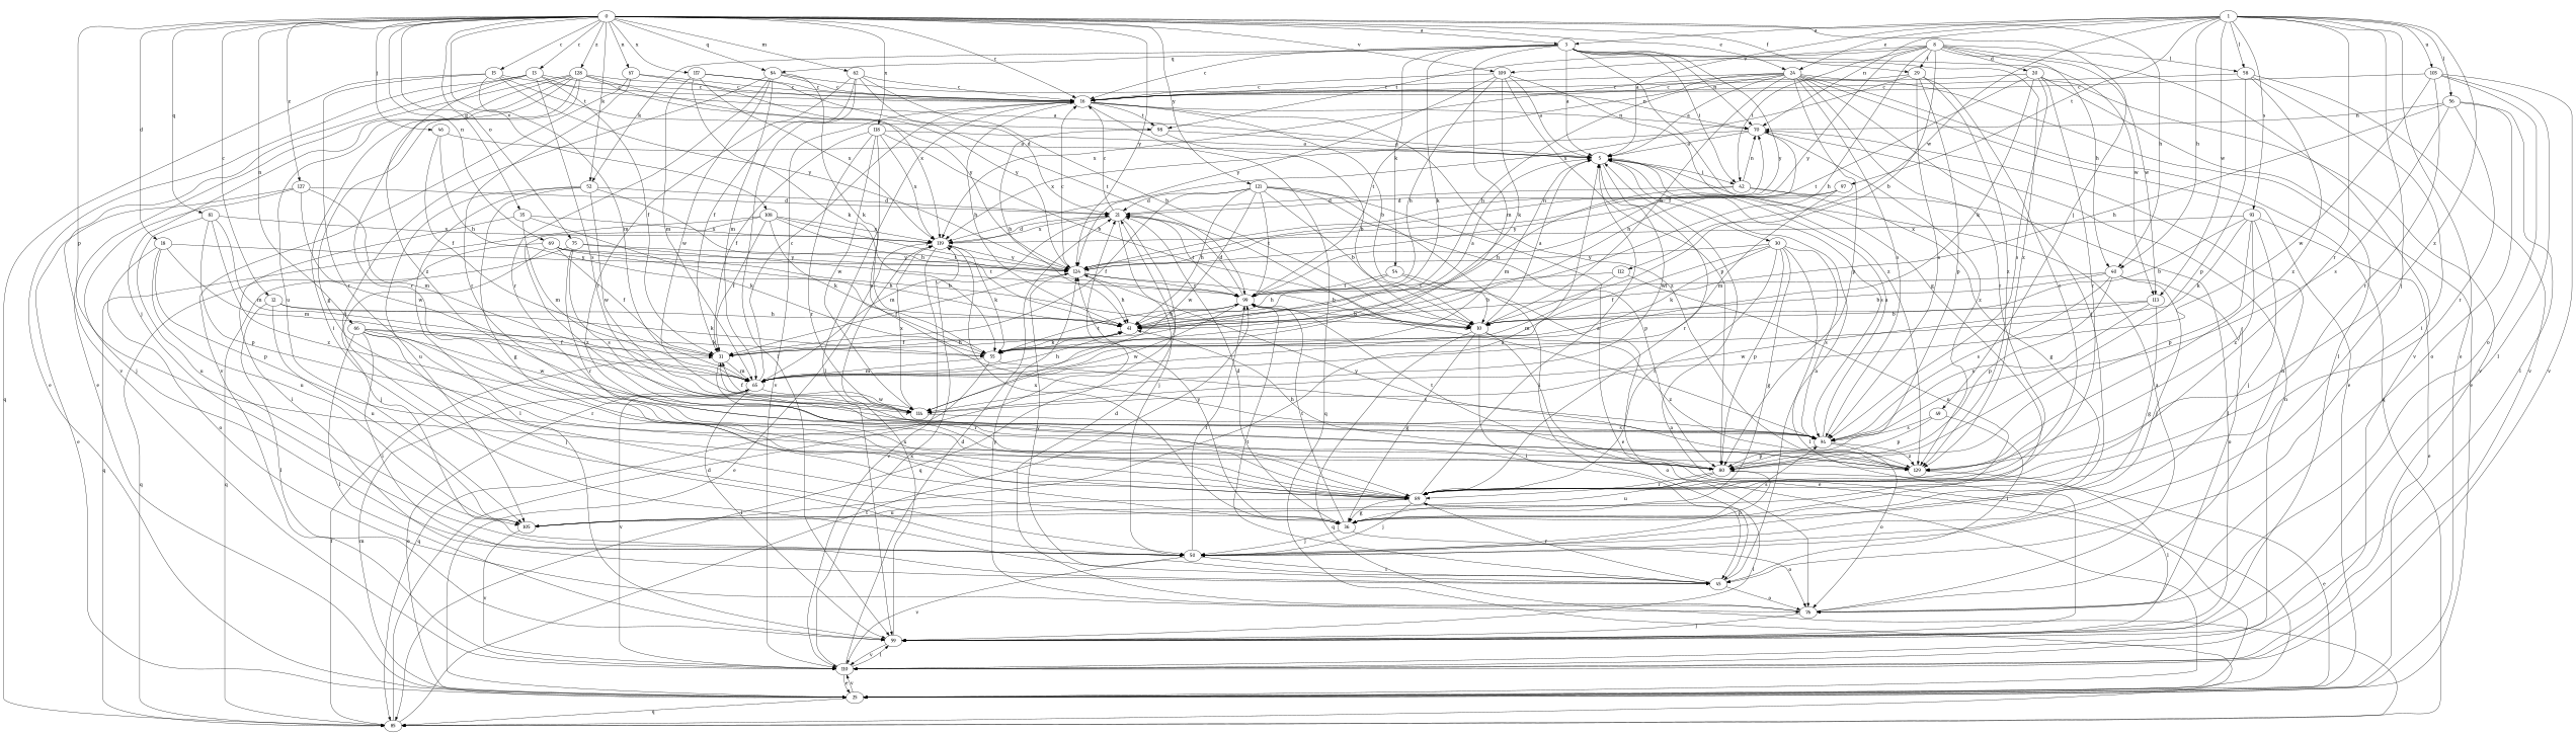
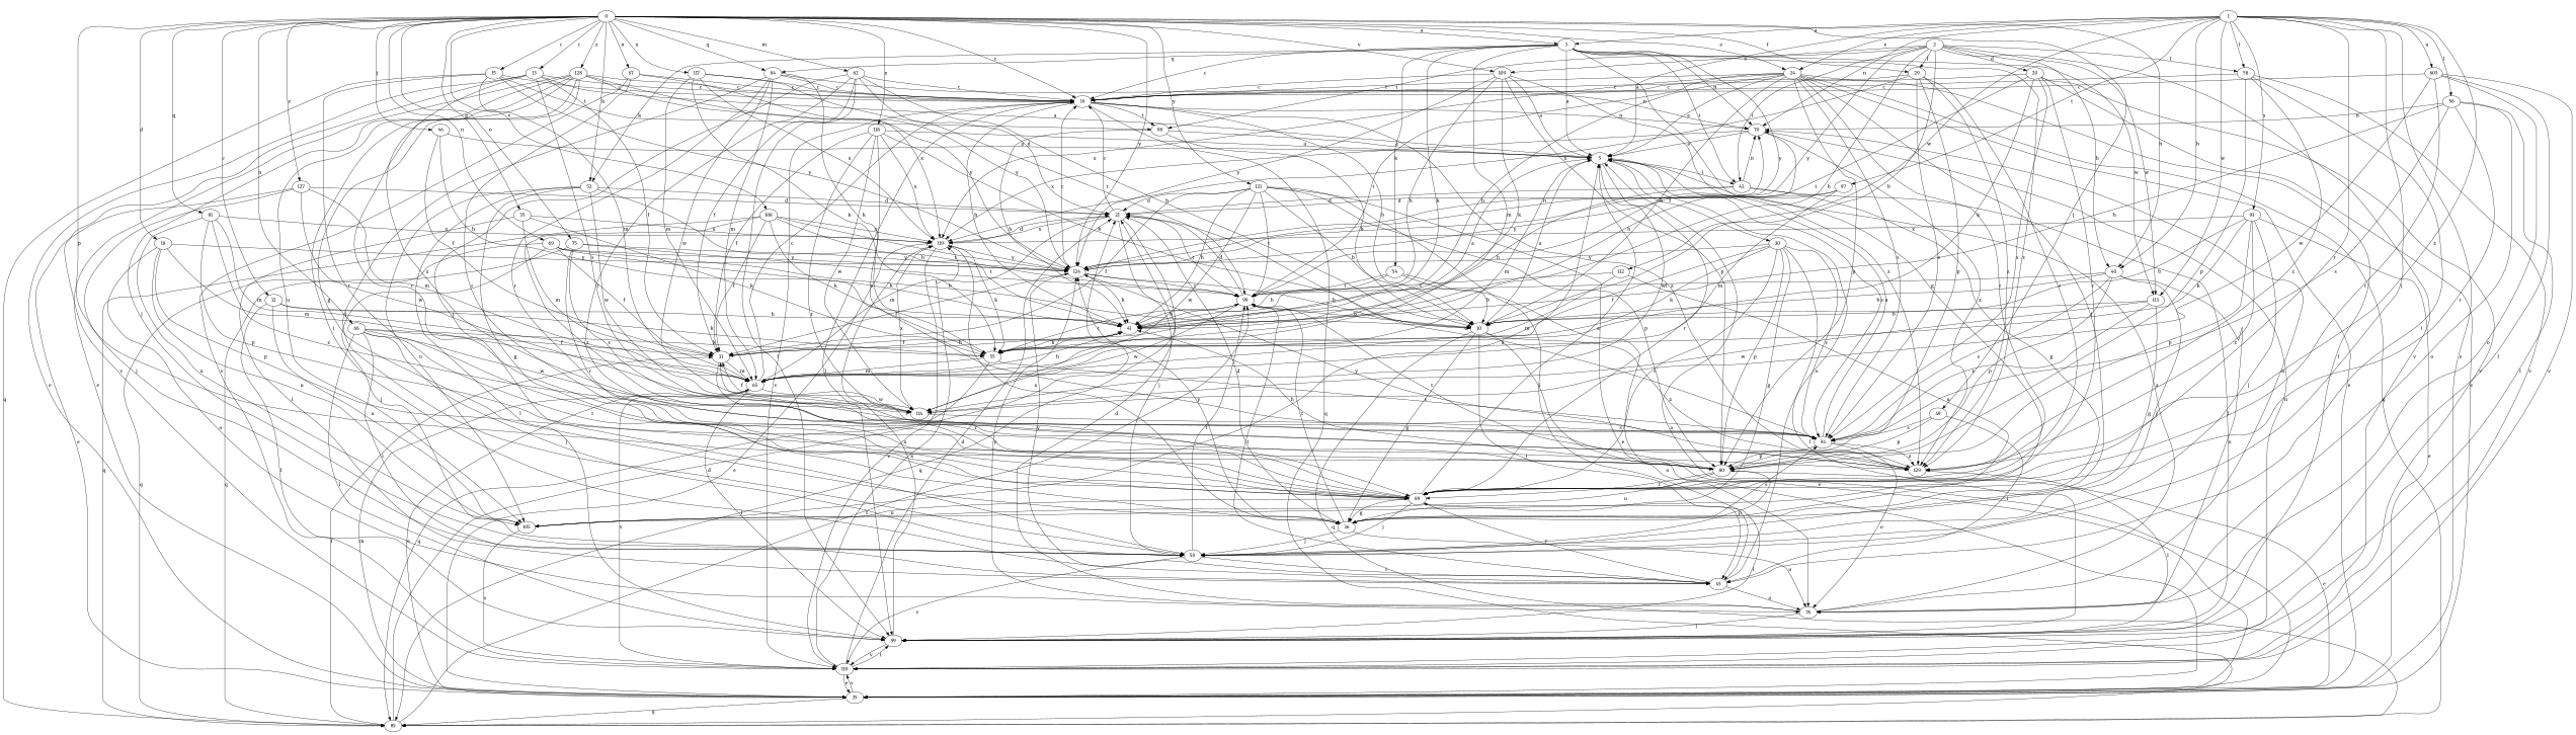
  strict digraph {
    fontname=Merriweather
    node [fontname=Merriweather]
    edge [fontname=Merriweather]
    0
    3
    12
    13
    15
    16
    18
    24
    29
    35
    40
    46
    49
    52
    62
    66
    67
    69
    75
    80
    81
    84
    108
    109
    117
    118
    121
    124
    127
    128
    5
    70
    113
    129
    42
    36
    54
    55
    65
    41
    59
    105
    25
    110
    94
    31
    89
    98
    85
    10
    76
    50
    99
    119
    45
    114
    21
    1
    56
    58
    93
    97
-   103
+   103 [label=603]
    112
    30
-   2 [label=8]
+   2
    20
    0 -> 3 [label=a]
    0 -> 12 [label=c]
    0 -> 13 [label=c]
    0 -> 15 [label=c]
    0 -> 16 [label=c]
    0 -> 18 [label=d]
    0 -> 24 [label=e]
    0 -> 29 [label=f]
    0 -> 35 [label=g]
    0 -> 40 [label=h]
    0 -> 46 [label=j]
    0 -> 49 [label=j]
    0 -> 52 [label=k]
    0 -> 62 [label=m]
    0 -> 66 [label=n]
    0 -> 67 [label=n]
    0 -> 69 [label=n]
    0 -> 75 [label=o]
    0 -> 80 [label=p]
    0 -> 81 [label=q]
    0 -> 84 [label=q]
    0 -> 108 [label=v]
    0 -> 109 [label=v]
    0 -> 117 [label=x]
    0 -> 118 [label=x]
    0 -> 121 [label=y]
    0 -> 124 [label=y]
    0 -> 127 [label=z]
    0 -> 128 [label=z]
    3 -> 16 [label=c]
    3 -> 52 [label=k]
    3 -> 84 [label=q]
    3 -> 124 [label=y]
    3 -> 5 [label=a]
    3 -> 70 [label=n]
    3 -> 113 [label=w]
    3 -> 129 [label=z]
    3 -> 42 [label=i]
    3 -> 36 [label=g]
    3 -> 54 [label=k]
    3 -> 55 [label=k]
    3 -> 65 [label=m]
    12 -> 55 [label=k]
    12 -> 41 [label=h]
    12 -> 59 [label=l]
    12 -> 105 [label=u]
    13 -> 16 [label=c]
    13 -> 5 [label=a]
    13 -> 129 [label=z]
    13 -> 25 [label=e]
    13 -> 110 [label=v]
    13 -> 94 [label=s]
    13 -> 31 [label=f]
    15 -> 16 [label=c]
    15 -> 124 [label=y]
    15 -> 65 [label=m]
    15 -> 89 [label=r]
    15 -> 98 [label=t]
    15 -> 85 [label=q]
    16 -> 70 [label=n]
    16 -> 129 [label=z]
    16 -> 41 [label=h]
    16 -> 59 [label=l]
    16 -> 110 [label=v]
    16 -> 98 [label=t]
    16 -> 85 [label=q]
    16 -> 10 [label=b]
    18 -> 80 [label=p]
    18 -> 124 [label=y]
    18 -> 65 [label=m]
    18 -> 105 [label=u]
    18 -> 76 [label=o]
    24 -> 16 [label=c]
    24 -> 80 [label=p]
    24 -> 5 [label=a]
    24 -> 41 [label=h]
    24 -> 59 [label=l]
    24 -> 25 [label=e]
    24 -> 94 [label=s]
    24 -> 89 [label=r]
    24 -> 85 [label=q]
    24 -> 10 [label=b]
    24 -> 50 [label=j]
    24 -> 99 [label=t]
    24 -> 119 [label=x]
    29 -> 16 [label=c]
    29 -> 80 [label=p]
    29 -> 129 [label=z]
    29 -> 94 [label=s]
    29 -> 89 [label=r]
    29 -> 119 [label=x]
    35 -> 55 [label=k]
    35 -> 65 [label=m]
    35 -> 119 [label=x]
    35 -> 45 [label=i]
    40 -> 80 [label=p]
    40 -> 94 [label=s]
    40 -> 10 [label=b]
    40 -> 76 [label=o]
    40 -> 50 [label=j]
    40 -> 99 [label=t]
    46 -> 5 [label=a]
    46 -> 41 [label=h]
    46 -> 31 [label=f]
    49 -> 80 [label=p]
    49 -> 94 [label=s]
    49 -> 45 [label=i]
    52 -> 36 [label=g]
    52 -> 41 [label=h]
    52 -> 59 [label=l]
    52 -> 105 [label=u]
    52 -> 114 [label=w]
    52 -> 21 [label=d]
    62 -> 16 [label=c]
    62 -> 59 [label=l]
    62 -> 31 [label=f]
    62 -> 89 [label=r]
    62 -> 10 [label=b]
+   62 -> 50 [label=j]
    62 -> 21 [label=d]
    66 -> 55 [label=k]
    66 -> 59 [label=l]
    66 -> 31 [label=f]
    66 -> 89 [label=r]
    66 -> 50 [label=j]
    66 -> 45 [label=i]
    66 -> 114 [label=w]
    67 -> 16 [label=c]
    67 -> 124 [label=y]
    67 -> 110 [label=v]
    67 -> 89 [label=r]
    69 -> 124 [label=y]
    69 -> 41 [label=h]
    69 -> 31 [label=f]
    69 -> 85 [label=q]
    69 -> 10 [label=b]
    69 -> 50 [label=j]
    75 -> 124 [label=y]
    75 -> 94 [label=s]
    75 -> 89 [label=r]
    75 -> 85 [label=q]
    75 -> 99 [label=t]
    80 -> 41 [label=h]
    80 -> 105 [label=u]
    80 -> 25 [label=e]
    80 -> 89 [label=r]
    80 -> 99 [label=t]
    81 -> 80 [label=p]
    81 -> 129 [label=z]
    81 -> 65 [label=m]
    81 -> 105 [label=u]
    81 -> 119 [label=x]
    84 -> 16 [label=c]
    84 -> 70 [label=n]
    84 -> 55 [label=k]
    84 -> 65 [label=m]
    84 -> 89 [label=r]
    84 -> 50 [label=j]
    84 -> 114 [label=w]
    108 -> 124 [label=y]
    108 -> 129 [label=z]
    108 -> 55 [label=k]
    108 -> 31 [label=f]
    108 -> 85 [label=q]
    108 -> 99 [label=t]
    108 -> 119 [label=x]
    109 -> 16 [label=c]
    109 -> 80 [label=p]
    109 -> 124 [label=y]
    109 -> 5 [label=a]
    109 -> 129 [label=z]
    109 -> 55 [label=k]
    109 -> 41 [label=h]
    117 -> 16 [label=c]
    117 -> 55 [label=k]
    117 -> 65 [label=m]
    117 -> 99 [label=t]
    117 -> 119 [label=x]
    118 -> 5 [label=a]
    118 -> 94 [label=s]
    118 -> 31 [label=f]
    118 -> 89 [label=r]
    118 -> 10 [label=b]
    118 -> 119 [label=x]
    118 -> 114 [label=w]
    121 -> 80 [label=p]
    121 -> 41 [label=h]
    121 -> 25 [label=e]
    121 -> 31 [label=f]
    121 -> 10 [label=b]
    121 -> 99 [label=t]
    121 -> 45 [label=i]
    121 -> 114 [label=w]
    121 -> 21 [label=d]
    124 -> 16 [label=c]
    124 -> 70 [label=n]
    124 -> 41 [label=h]
    124 -> 31 [label=f]
    124 -> 10 [label=b]
    124 -> 99 [label=t]
    127 -> 65 [label=m]
    127 -> 25 [label=e]
    127 -> 50 [label=j]
    127 -> 114 [label=w]
    127 -> 21 [label=d]
    128 -> 16 [label=c]
    128 -> 124 [label=y]
    128 -> 36 [label=g]
    128 -> 105 [label=u]
    128 -> 25 [label=e]
    128 -> 89 [label=r]
    128 -> 50 [label=j]
    128 -> 119 [label=x]
    128 -> 45 [label=i]
    5 -> 42 [label=i]
    5 -> 65 [label=m]
    5 -> 94 [label=s]
    5 -> 89 [label=r]
    5 -> 114 [label=w]
    5 -> 30 [label=f]
    70 -> 5 [label=a]
    70 -> 129 [label=z]
    70 -> 41 [label=h]
    70 -> 119 [label=x]
    113 -> 36 [label=g]
    113 -> 94 [label=s]
    113 -> 10 [label=b]
    113 -> 114 [label=w]
    129 -> 124 [label=y]
    129 -> 59 [label=l]
    129 -> 31 [label=f]
    42 -> 70 [label=n]
    42 -> 36 [label=g]
    42 -> 41 [label=h]
    42 -> 59 [label=l]
    42 -> 21 [label=d]
    36 -> 124 [label=y]
    36 -> 94 [label=s]
    36 -> 76 [label=o]
    36 -> 50 [label=j]
    36 -> 99 [label=t]
    36 -> 119 [label=x]
    36 -> 21 [label=d]
    54 -> 41 [label=h]
    54 -> 25 [label=e]
    54 -> 10 [label=b]
    54 -> 99 [label=t]
    55 -> 65 [label=m]
    55 -> 94 [label=s]
    55 -> 85 [label=q]
    55 -> 99 [label=t]
    65 -> 16 [label=c]
    65 -> 41 [label=h]
    65 -> 59 [label=l]
    65 -> 25 [label=e]
    65 -> 110 [label=v]
    65 -> 114 [label=w]
    41 -> 5 [label=a]
    41 -> 55 [label=k]
    41 -> 31 [label=f]
    59 -> 110 [label=v]
    59 -> 119 [label=x]
    105 -> 5 [label=a]
    105 -> 110 [label=v]
    25 -> 5 [label=a]
    25 -> 65 [label=m]
    25 -> 110 [label=v]
    25 -> 85 [label=q]
    110 -> 70 [label=n]
    110 -> 59 [label=l]
    110 -> 25 [label=e]
    110 -> 119 [label=x]
    110 -> 21 [label=d]
    94 -> 80 [label=p]
    94 -> 5 [label=a]
    94 -> 129 [label=z]
    94 -> 76 [label=o]
    94 -> 21 [label=d]
    31 -> 65 [label=m]
    31 -> 41 [label=h]
    31 -> 89 [label=r]
    89 -> 5 [label=a]
    89 -> 36 [label=g]
    89 -> 59 [label=l]
    89 -> 105 [label=u]
    89 -> 50 [label=j]
    98 -> 5 [label=a]
    98 -> 41 [label=h]
    98 -> 10 [label=b]
    85 -> 31 [label=f]
    85 -> 99 [label=t]
    85 -> 21 [label=d]
    10 -> 5 [label=a]
    10 -> 129 [label=z]
    10 -> 36 [label=g]
    10 -> 85 [label=q]
    10 -> 76 [label=o]
    10 -> 45 [label=i]
    76 -> 124 [label=y]
    76 -> 5 [label=a]
    76 -> 70 [label=n]
    76 -> 59 [label=l]
    76 -> 21 [label=d]
    50 -> 80 [label=p]
    50 -> 110 [label=v]
    50 -> 99 [label=t]
    50 -> 45 [label=i]
    99 -> 41 [label=h]
    99 -> 10 [label=b]
    99 -> 114 [label=w]
    99 -> 21 [label=d]
    119 -> 124 [label=y]
    119 -> 55 [label=k]
    119 -> 25 [label=e]
    119 -> 110 [label=v]
    119 -> 21 [label=d]
    45 -> 124 [label=y]
    45 -> 5 [label=a]
    45 -> 89 [label=r]
    45 -> 76 [label=o]
    45 -> 99 [label=t]
    114 -> 94 [label=s]
    114 -> 31 [label=f]
    114 -> 119 [label=x]
    21 -> 16 [label=c]
    21 -> 65 [label=m]
    21 -> 85 [label=q]
    21 -> 50 [label=j]
    21 -> 99 [label=t]
    21 -> 119 [label=x]
    1 -> 3 [label=a]
    1 -> 24 [label=e]
    1 -> 40 [label=h]
    1 -> 5 [label=a]
    1 -> 70 [label=n]
    1 -> 113 [label=w]
    1 -> 129 [label=z]
    1 -> 25 [label=e]
    1 -> 89 [label=r]
    1 -> 50 [label=j]
    1 -> 56 [label=l]
    1 -> 58 [label=l]
    1 -> 93 [label=s]
    1 -> 97 [label=t]
    1 -> 103 [label=u]
    1 -> 112 [label=w]
    56 -> 70 [label=n]
    56 -> 41 [label=h]
    56 -> 59 [label=l]
    56 -> 94 [label=s]
    56 -> 89 [label=r]
    56 -> 76 [label=o]
    58 -> 16 [label=c]
    58 -> 80 [label=p]
    58 -> 129 [label=z]
    58 -> 110 [label=v]
    58 -> 45 [label=i]
    93 -> 80 [label=p]
    93 -> 129 [label=z]
    93 -> 55 [label=k]
    93 -> 25 [label=e]
    93 -> 10 [label=b]
    93 -> 50 [label=j]
    93 -> 119 [label=x]
    97 -> 124 [label=y]
    97 -> 65 [label=m]
    97 -> 21 [label=d]
    103 -> 16 [label=c]
    103 -> 59 [label=l]
    103 -> 110 [label=v]
    103 -> 89 [label=r]
    103 -> 76 [label=o]
    103 -> 114 [label=w]
    112 -> 65 [label=m]
    112 -> 105 [label=u]
    112 -> 99 [label=t]
    30 -> 80 [label=p]
    30 -> 124 [label=y]
    30 -> 36 [label=g]
    30 -> 55 [label=k]
    30 -> 59 [label=l]
    30 -> 94 [label=s]
    30 -> 31 [label=f]
    30 -> 89 [label=r]
    2 -> 29 [label=f]
    2 -> 40 [label=h]
    2 -> 109 [label=v]
    2 -> 124 [label=y]
    2 -> 113 [label=w]
    2 -> 42 [label=i]
    2 -> 41 [label=h]
    2 -> 110 [label=v]
    2 -> 98 [label=t]
    2 -> 10 [label=b]
    2 -> 58 [label=l]
    2 -> 20 [label=d]
    20 -> 16 [label=c]
    20 -> 55 [label=k]
    20 -> 25 [label=e]
    20 -> 110 [label=v]
    20 -> 94 [label=s]
    20 -> 89 [label=r]
    20 -> 99 [label=t]
  }
